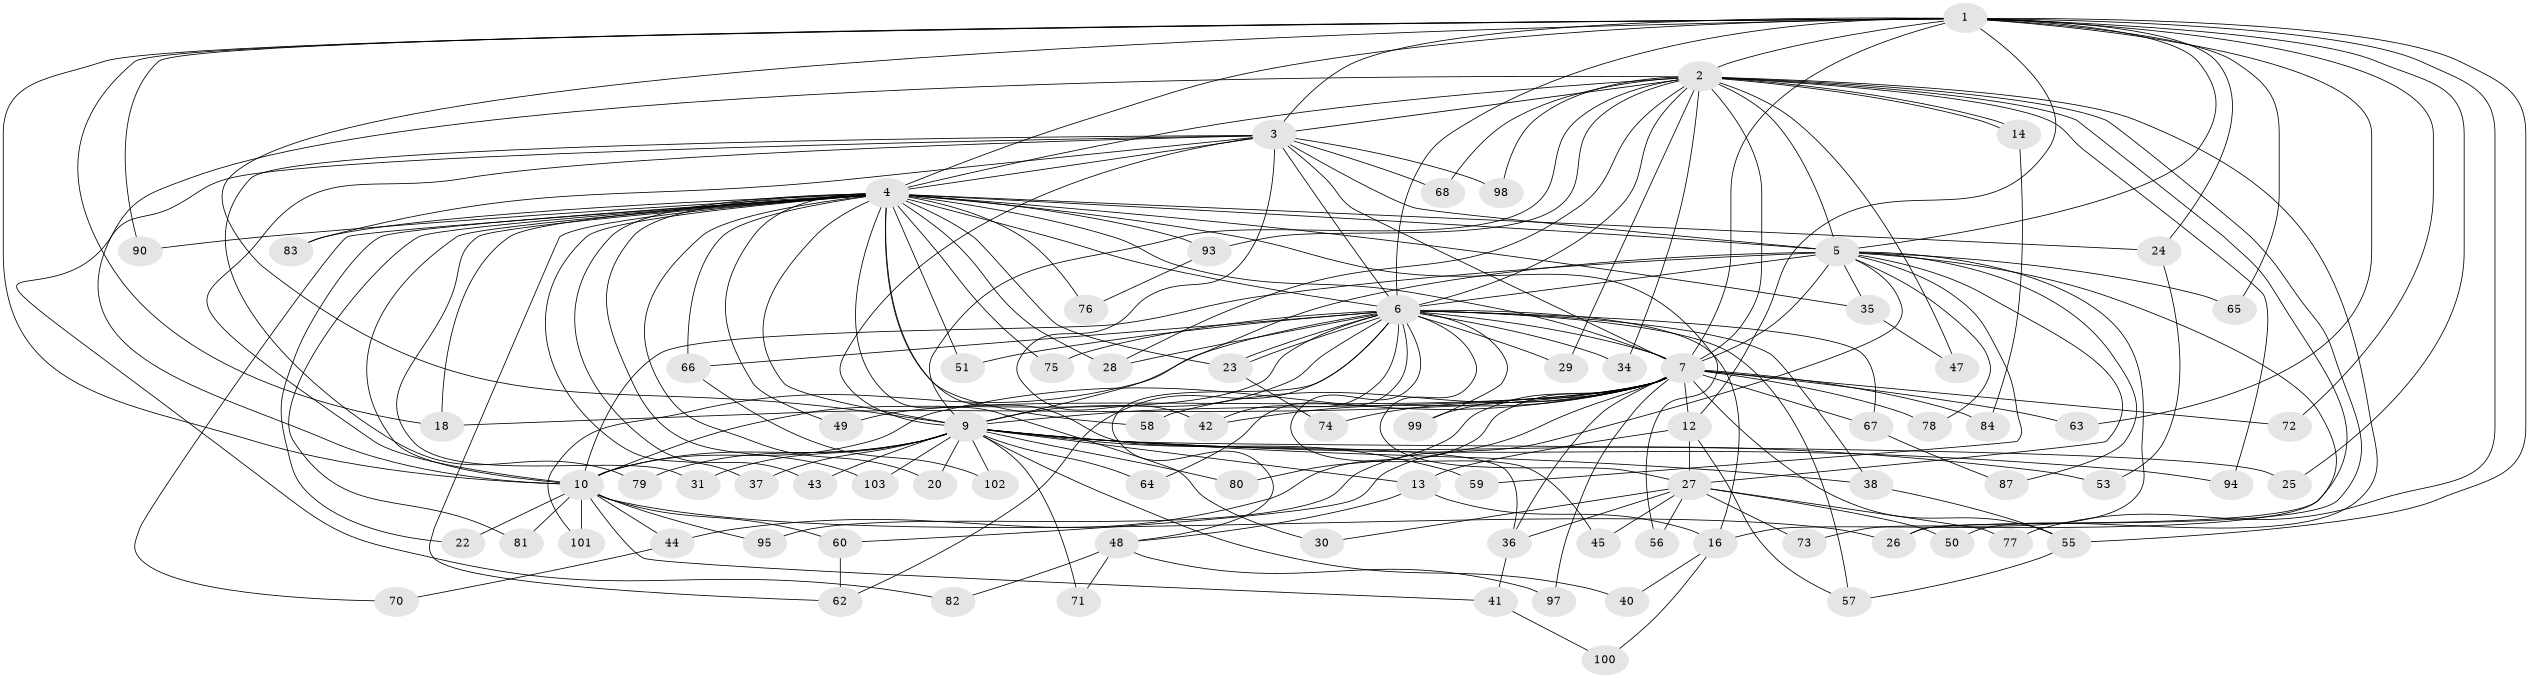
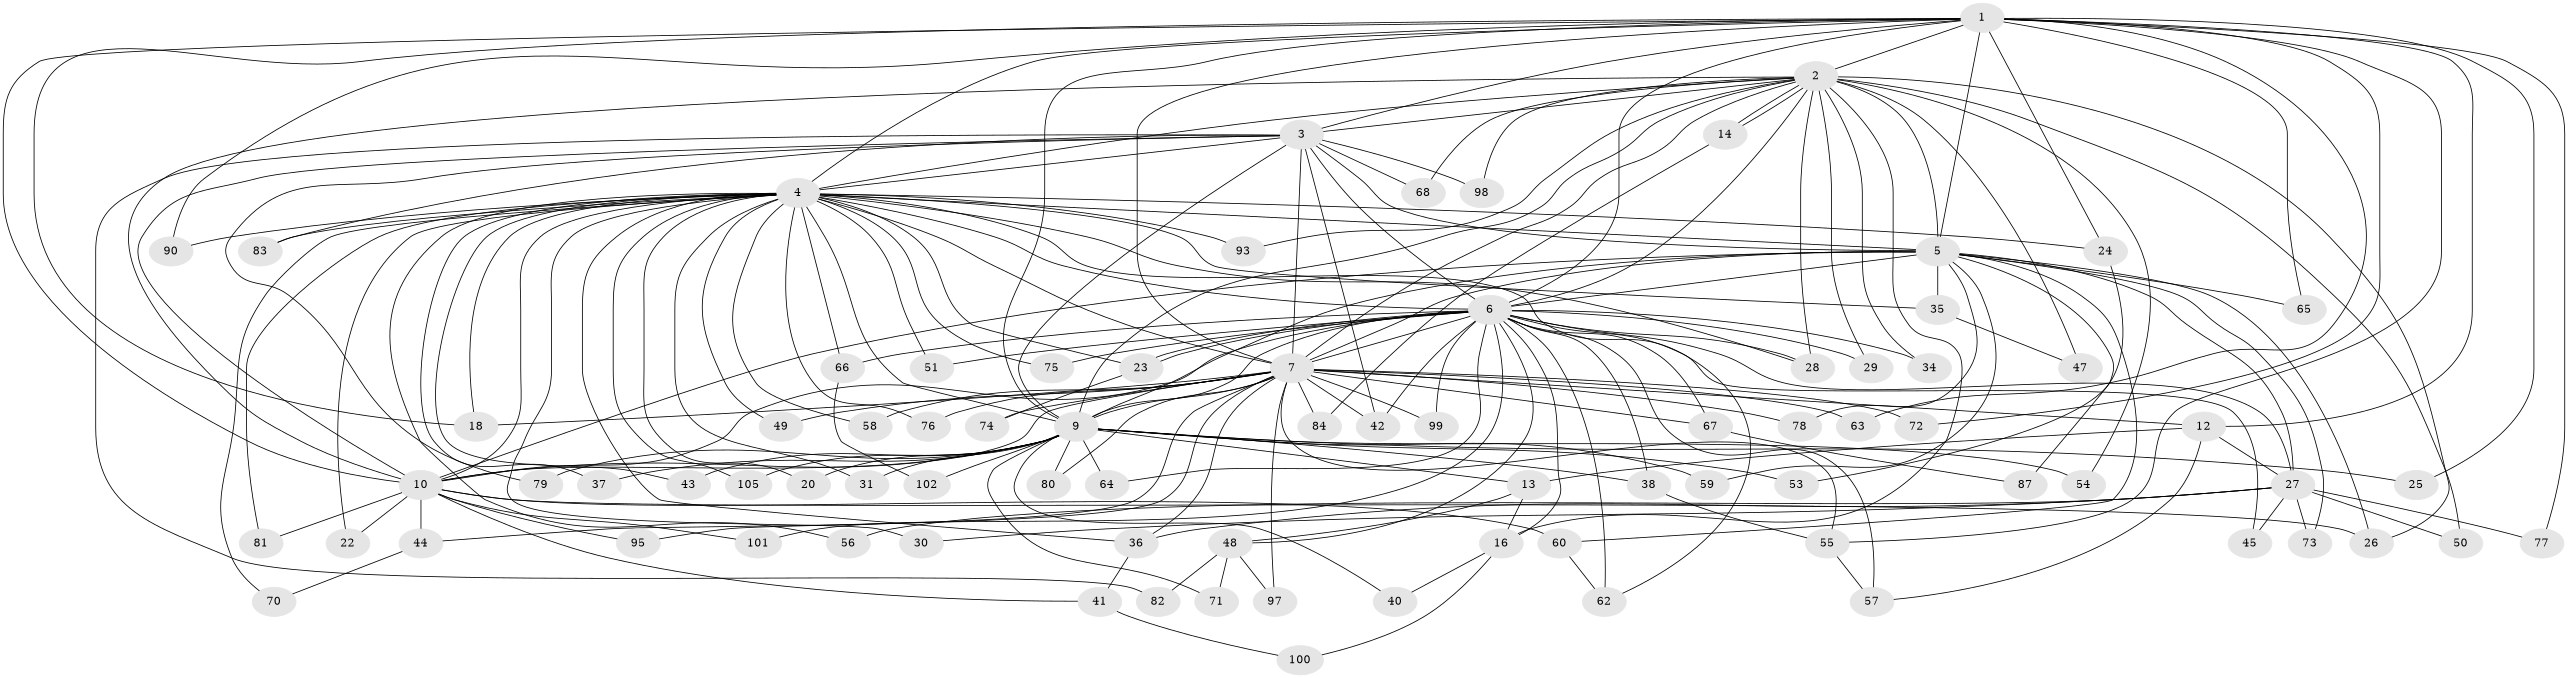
  graph {
    node [color=gray90 style=filled]
    1 [super="+85"]
    2 [super="+52"]
    3 [super="+15"]
    4 [super="+11"]
    5 [super="+8"]
    6 [super="+97"]
    7 [super="+17"]
    9 [super="+32"]
    10 [super="+21"]
    12
    18 [super="+19"]
    24
    25
    55 [super="+61"]
    63
    65
    72
    77
    90
    14
    16 [super="+89"]
    26 [super="+46"]
    28 [super="+33"]
    29
    34
    47
    50
-   54 [label=94]
+   54
    68
    93
    98
    42 [super="+94"]
    79
    82
    83
    20
    22
    23 [super="+91"]
    30
    31
    35
    36 [super="+92"]
    37
    43
    49
    51
    56
    58
    62 [super="+86"]
    66
    70
    75
    76
    81
-   103
+   103 [label=105]
    27 [super="+69"]
    59
    60
    73
    78
    87
    38
    45
    48
    57 [super="+88"]
    64
    67
    99
    101
    44
    74
    80
    84
    95
    n75 [label=97]
    13 [super="+39"]
    40
    53
    71
    102
    41
    100
    1 -- 2
    1 -- 3
    1 -- 4
    1 -- 5 [weight=2]
    1 -- 6 [weight=2]
    1 -- 7
    1 -- 9
    1 -- 10
    1 -- 12
    1 -- 18
    1 -- 24
    1 -- 25
    1 -- 55
    1 -- 63
    1 -- 65
    1 -- 72
    1 -- 77
    1 -- 90
    2 -- 3
    2 -- 4
    2 -- 5 [weight=3]
    2 -- 6
    2 -- 7
    2 -- 9
    2 -- 10
    2 -- 14
    2 -- 14
    2 -- 16 [weight=2]
    2 -- 26
    2 -- 28
    2 -- 29
    2 -- 34
    2 -- 47
    2 -- 50
    2 -- 54
    2 -- 68
    2 -- 93
    2 -- 98
    3 -- 4 [weight=2]
    3 -- 5 [weight=2]
    3 -- 6
    3 -- 7
    3 -- 9
    3 -- 10
    3 -- 68
    3 -- 98
    3 -- 42
    3 -- 79
    3 -- 82
    3 -- 83
    4 -- 5 [weight=3]
    4 -- 6
    4 -- 7
    4 -- 9
    4 -- 10
    4 -- 18
    4 -- 24
    4 -- 90
    4 -- 28
    4 -- 93
    4 -- 83
    4 -- 20
    4 -- 22
    4 -- 23
    4 -- 30
    4 -- 31
    4 -- 35
    4 -- 36
    4 -- 37
    4 -- 43
    4 -- 49
    4 -- 51
    4 -- 56
    4 -- 58
    4 -- 62
    4 -- 66
    4 -- 70
    4 -- 75
    4 -- 76
    4 -- 81
    4 -- 103
    5 -- 6 [weight=2]
    5 -- 7 [weight=2]
    5 -- 9 [weight=3]
    5 -- 10 [weight=3]
    5 -- 65
    5 -- 26
    5 -- 35
    5 -- 27
    5 -- 59
    5 -- 60
    5 -- 73
    5 -- 78
    5 -- 87
    6 -- 7 [weight=2]
    6 -- 9
    6 -- 10
    6 -- 16
    6 -- 28
    6 -- 29
    6 -- 34
    6 -- 42
    6 -- 23
    6 -- 23
    6 -- 51
    6 -- 62
    6 -- 66
    6 -- 75
    6 -- 27
    6 -- 38
    6 -- 45
    6 -- 48
    6 -- 57
    6 -- 64
    6 -- 67
    6 -- 99
    6 -- 101
    7 -- 9
    7 -- 10
    7 -- 12
    7 -- 18
    7 -- 55
    7 -- 63
    7 -- 72
    7 -- 42
    7 -- 36
    7 -- 49
    7 -- 58
-   93 -- 76
+   7 -- 76
    7 -- 78
    7 -- 67
    7 -- 99
    7 -- 44
    7 -- 74
    7 -- 80
    7 -- 84
    7 -- 95
    7 -- n75
    9 -- 10
    9 -- 25
    9 -- 54
    9 -- 79
    9 -- 20
    9 -- 31
    9 -- 37
    9 -- 43
    9 -- 103
    9 -- 59
    9 -- 38
    9 -- 64
    9 -- 80
    9 -- 13
    9 -- 40
    9 -- 53
    9 -- 71
    9 -- 102
    10 -- 26
    10 -- 22
    10 -- 81
    10 -- 60
    10 -- 101
    10 -- 44
    10 -- 95
    10 -- 41
    12 -- 27
    12 -- 57
    12 -- 13
    24 -- 53
    55 -- 57
    14 -- 84
    16 -- 40
    16 -- 100
    23 -- 74
    35 -- 47
    36 -- 41
    66 -- 102
    27 -- 77
    27 -- 50
    27 -- 30
    27 -- 36
    27 -- 56
    27 -- 73
    27 -- 45
    60 -- 62
    38 -- 55
    48 -- 82
    48 -- n75
    48 -- 71
    67 -- 87
    44 -- 70
    13 -- 16
    13 -- 48
    41 -- 100
  }
